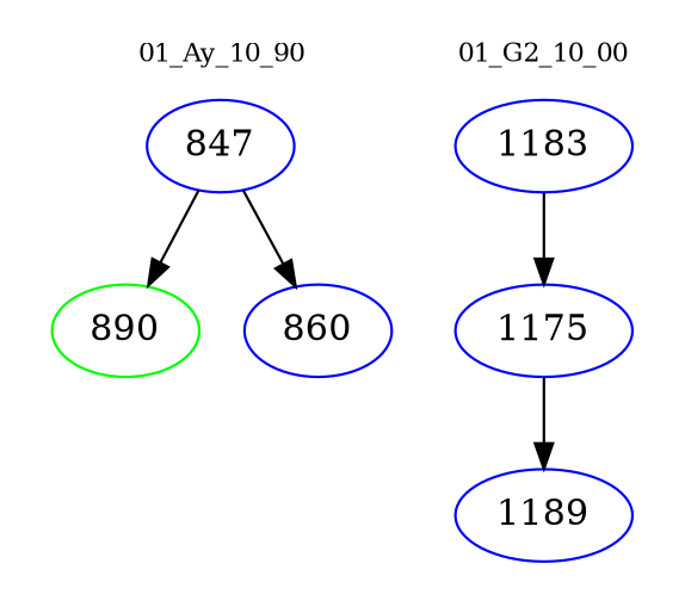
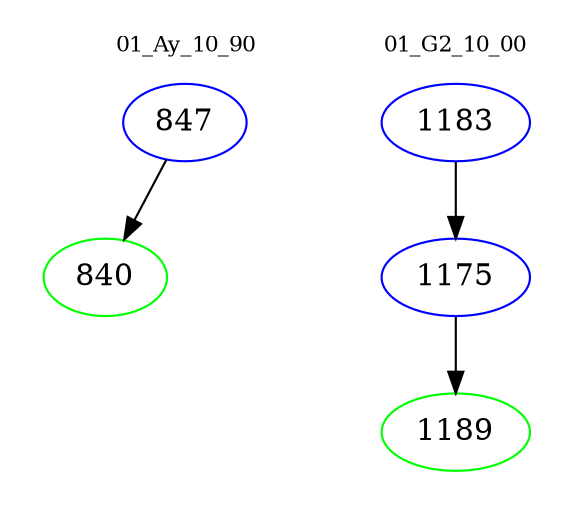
  digraph {
    node [color=blue]
    edge [color=black]
    n1 [label=847]
-   n2 [color=green label=890]
-   n3 [label=860]
+   n2 [color=green label=840]
    n4 [label=1183]
    n5 [label=1175]
-   n6 [label=1189]
+   n6 [color=green label=1189]
    subgraph cluster_1 {
      color=white
      fontsize=10
      label="01_Ay_10_90"
      n1
      n2
-     n3
    }
    subgraph cluster_2 {
      color=white
      fontsize=10
      label="01_G2_10_00"
      n4
      n5
      n6
    }
    n1 -> n2
-   n1 -> n3
    n4 -> n5
    n5 -> n6
  }
